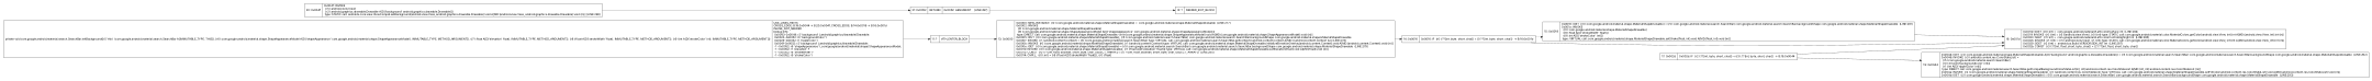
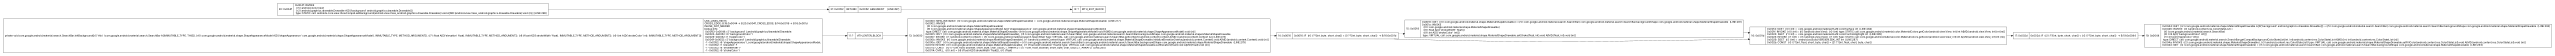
  digraph {
    fontname=Inter
    rankdir=LR
    node [fontname=Inter shape=record]
    edge [fontname=Inter]
    n1 [label="{11\:\ ?|MTH_ENTER_BLOCK\l}"]
    n2 [label="{13\:\ 0x0000|0x0000: NEW_INSTANCE  (r0 I:com.google.android.material.shape.MaterialShapeDrawable) =  com.google.android.material.shape.MaterialShapeDrawable  (LINE:277)\l0x0002: INVOKE  \l  (r0 I:com.google.android.material.shape.MaterialShapeDrawable)\l  (r6 I:com.google.android.material.shape.ShapeAppearanceModel A[D('shapeAppearance' com.google.android.material.shape.ShapeAppearanceModel)])\l type: DIRECT call: com.google.android.material.shape.MaterialShapeDrawable.\<init\>(com.google.android.material.shape.ShapeAppearanceModel):void A[MD:(com.google.android.material.shape.ShapeAppearanceModel):void (m)]\l0x0005: IPUT  (r0 I:com.google.android.material.shape.MaterialShapeDrawable), (r5 I:com.google.android.material.search.SearchBar) com.google.android.material.search.SearchBar.backgroundShape com.google.android.material.shape.MaterialShapeDrawable \l0x0007: INVOKE  (r1 I:android.content.Context) = (r5 I:com.google.android.material.search.SearchBar) type: VIRTUAL call: com.google.android.material.search.SearchBar.getContext():android.content.Context A[MD:():android.content.Context (s)] (LINE:278)\l0x000b: INVOKE  (r0 I:com.google.android.material.shape.MaterialShapeDrawable), (r1 I:android.content.Context) type: VIRTUAL call: com.google.android.material.shape.MaterialShapeDrawable.initializeElevationOverlay(android.content.Context):void A[MD:(android.content.Context):void (m)]\l0x000e: IGET  (r0 I:com.google.android.material.shape.MaterialShapeDrawable) = (r5 I:com.google.android.material.search.SearchBar) com.google.android.material.search.SearchBar.backgroundShape com.google.android.material.shape.MaterialShapeDrawable  (LINE:279)\l0x0010: INVOKE  (r0 I:com.google.android.material.shape.MaterialShapeDrawable), (r7 I:float A[D('elevation' float)]) type: VIRTUAL call: com.google.android.material.shape.MaterialShapeDrawable.setElevation(float):void A[MD:(float):void (m)]\l0x0013: CONST  (r0 I:??[int, float, boolean, short, byte, char, OBJECT, ARRAY]) = (0 ??[int, float, boolean, short, byte, char, OBJECT, ARRAY])  (LINE:280)\l0x0014: CMP_L  (r0 I:int) = (r8 I:float A[D('strokeWidth' float)]), (r0 I:float) \l}"]
    n3 [label="{14\:\ 0x0016|0x0016: IF  (r0 I:??[int, byte, short, char]) \< (0 ??[int, byte, short, char])  \-\> B:16:0x001d \l}"]
    n4 [label="{15\:\ 0x0018|0x0018: IGET  (r0 I:com.google.android.material.shape.MaterialShapeDrawable) = (r5 I:com.google.android.material.search.SearchBar) com.google.android.material.search.SearchBar.backgroundShape com.google.android.material.shape.MaterialShapeDrawable  (LINE:281)\l0x001a: INVOKE  \l  (r0 I:com.google.android.material.shape.MaterialShapeDrawable)\l  (r8 I:float A[D('strokeWidth' float)])\l  (r9 I:int A[D('strokeColor' int)])\l type: VIRTUAL call: com.google.android.material.shape.MaterialShapeDrawable.setStroke(float, int):void A[MD:(float, int):void (m)]\l}"]
    n5 [label="{16\:\ 0x001d|0x001d: SGET  (r0 I:int) =  com.google.android.material.R.attr.colorSurface int  (LINE:284)\l0x001f: INVOKE  (r0 I:int) = (r5 I:android.view.View), (r0 I:int) type: STATIC call: com.google.android.material.color.MaterialColors.getColor(android.view.View, int):int A[MD:(android.view.View, int):int (m)]\l0x0023: SGET  (r1 I:int) =  com.google.android.material.R.attr.colorControlHighlight int  (LINE:285)\l0x0025: INVOKE  (r1 I:int) = (r5 I:android.view.View), (r1 I:int) type: STATIC call: com.google.android.material.color.MaterialColors.getColor(android.view.View, int):int A[MD:(android.view.View, int):int (m)]\l0x0029: SGET  (r2 I:int) =  android.os.Build.VERSION.SDK_INT int  (LINE:287)\l0x002b: CONST  (r3 I:??[int, float, short, byte, char]) = (21 ??[int, float, short, byte, char]) \l}"]
    n6 [label="{17\:\ 0x002d|0x002d: IF  (r2 I:??[int, byte, short, char]) \< (r3 I:??[int, byte, short, char])  \-\> B:19:0x0044 \l}"]
    n7 [label="{19\:\ 0x0044|0x0044: IGET  (r2 I:com.google.android.material.shape.MaterialShapeDrawable A[D('background' android.graphics.drawable.Drawable)]) = (r5 I:com.google.android.material.search.SearchBar) com.google.android.material.search.SearchBar.backgroundShape com.google.android.material.shape.MaterialShapeDrawable  (LINE:292)\l0x0046: INVOKE  (r3 I:android.content.res.ColorStateList) = \l  (r5 I:com.google.android.material.search.SearchBar)\l  (r0 I:int A[D('backgroundColor' int)])\l  (r1 I:int A[D('rippleColor' int)])\l type: DIRECT call: com.google.android.material.search.SearchBar.getCompatBackgroundColorStateList(int, int):android.content.res.ColorStateList A[MD:(int, int):android.content.res.ColorStateList (m)]\l0x004a: INVOKE  (r2 I:com.google.android.material.shape.MaterialShapeDrawable), (r3 I:android.content.res.ColorStateList) type: VIRTUAL call: com.google.android.material.shape.MaterialShapeDrawable.setFillColor(android.content.res.ColorStateList):void A[MD:(android.content.res.ColorStateList):void (m)]\l0x004d: IGET  (r2 I:com.google.android.material.shape.MaterialShapeDrawable) = (r5 I:com.google.android.material.search.SearchBar) com.google.android.material.search.SearchBar.backgroundShape com.google.android.material.shape.MaterialShapeDrawable  (LINE:293)\l}"]
    n8 [label="{20\:\ 0x004f|0x004f: INVOKE  \l  (r5 I:android.view.View)\l  (r2 I:android.graphics.drawable.Drawable A[D('background' android.graphics.drawable.Drawable)])\l type: STATIC call: androidx.core.view.ViewCompat.setBackground(android.view.View, android.graphics.drawable.Drawable):void A[MD:(android.view.View, android.graphics.drawable.Drawable):void (m)] (LINE:296)\l}"]
    n9 [label="{21\:\ 0x0052|RETURN\l|0x0052: ARGUMENT    (LINE:297)\l}"]
-   n10 [label="{12\:\ ?|NEEDED_EXIT_BLOCK\l}"]
+   n10 [label="{12\:\ ?|MTH_EXIT_BLOCK\l}"]
    n11 [label="{private void com.google.android.material.search.SearchBar.initBackground((r5 'this' I:com.google.android.material.search.SearchBar A[IMMUTABLE_TYPE, THIS]), (r6 I:com.google.android.material.shape.ShapeAppearanceModel A[D('shapeAppearance' com.google.android.material.shape.ShapeAppearanceModel), IMMUTABLE_TYPE, METHOD_ARGUMENT]), (r7 I:float A[D('elevation' float), IMMUTABLE_TYPE, METHOD_ARGUMENT]), (r8 I:float A[D('strokeWidth' float), IMMUTABLE_TYPE, METHOD_ARGUMENT]), (r9 I:int A[D('strokeColor' int), IMMUTABLE_TYPE, METHOD_ARGUMENT]))  | USE_LINES_HINTS\lCROSS_EDGE: B:19:0x0044 \-\> B:20:0x004f, CROSS_EDGE: B:14:0x0016 \-\> B:16:0x001d\lINLINE_NOT_NEEDED\lDebug Info:\l  0x0043\-0x0044: r2 'background' Landroid\/graphics\/drawable\/Drawable;\l  0x0023\-0x0052: r0 'backgroundColor' I\l  0x0029\-0x0052: r1 'rippleColor' I\l  0x004f\-0x0052: r2 'background' Landroid\/graphics\/drawable\/Drawable;\l  \-1 \-0x0052: r6 'shapeAppearance' Lcom\/google\/android\/material\/shape\/ShapeAppearanceModel;\l  \-1 \-0x0052: r7 'elevation' F\l  \-1 \-0x0052: r8 'strokeWidth' F\l  \-1 \-0x0052: r9 'strokeColor' I\l}"]
    n1 -> n2
    n2 -> n3
    n3 -> n4 [style=dashed]
    n3 -> n5
    n4 -> n5
-   n6 -> n5
+   n5 -> n6
    n6 -> n7
    n8 -> n9
    n9 -> n10
    n11 -> n1
  }
